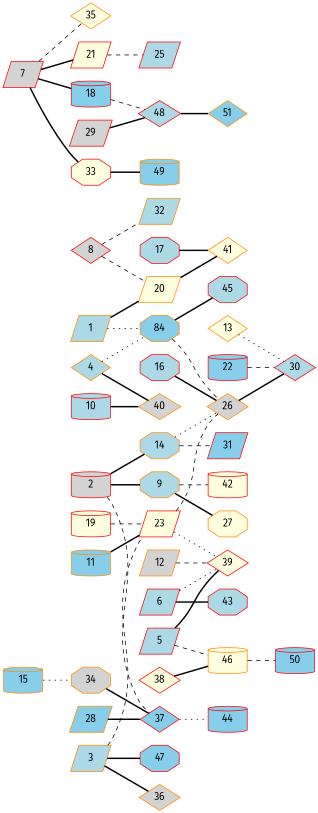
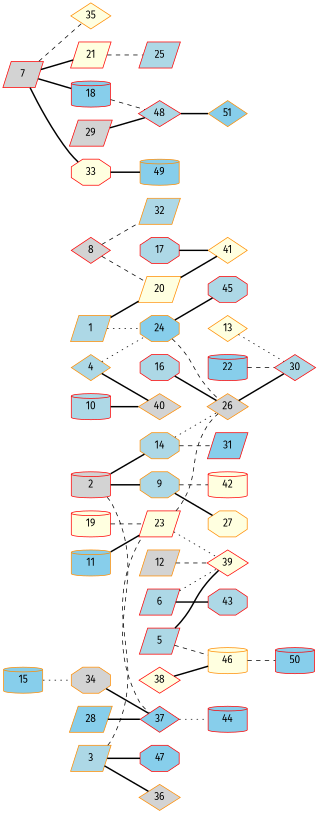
  graph {
    fontname="Fira Sans"
    rankdir=LR
    node [color=red fillcolor=lightblue fontname="Fira Sans" shape=parallelogram style=filled]
    edge [fontname="Fira Sans" style=bold weight=1.0]
    1 [color=darkorange]
    20 [color=darkorange fillcolor=lightyellow]
-   24 [color=darkorange fillcolor=skyblue shape=octagon label=84]
+   24 [color=darkorange fillcolor=skyblue shape=octagon]
    41 [color=darkorange fillcolor=lightyellow shape=diamond]
    26 [color=darkorange fillcolor=lightgrey shape=diamond]
    45 [shape=octagon]
    2 [fillcolor=lightgrey shape=cylinder]
    9 [color=darkorange shape=octagon]
    14 [color=darkorange shape=octagon]
    37 [fillcolor=skyblue shape=diamond]
    27 [color=darkorange fillcolor=lightyellow shape=octagon]
    42 [fillcolor=lightyellow shape=cylinder]
    31 [fillcolor=skyblue]
    44 [fillcolor=skyblue shape=cylinder]
    3 [color=darkorange]
    23 [fillcolor=lightyellow]
    36 [color=darkorange fillcolor=lightgrey shape=diamond]
    47 [fillcolor=skyblue shape=octagon]
    39 [fillcolor=lightyellow shape=diamond]
    4 [color=darkorange shape=diamond]
    40 [color=darkorange fillcolor=lightgrey shape=diamond]
    5
    46 [color=darkorange fillcolor=lightyellow shape=cylinder]
    50 [fillcolor=skyblue shape=cylinder]
    6
    43 [shape=octagon]
    7 [fillcolor=lightgrey]
    18 [fillcolor=skyblue shape=cylinder]
    21 [fillcolor=lightyellow]
    33 [fillcolor=lightyellow shape=octagon]
    35 [color=darkorange fillcolor=lightyellow shape=diamond]
    48 [shape=diamond]
    25
    49 [color=darkorange fillcolor=skyblue shape=cylinder]
    8 [fillcolor=lightgrey shape=diamond]
    32 [color=darkorange]
    10 [shape=cylinder]
    11 [color=darkorange fillcolor=skyblue shape=cylinder]
    12 [color=darkorange fillcolor=lightgrey]
    13 [color=darkorange fillcolor=lightyellow shape=diamond]
    30 [shape=diamond]
    15 [color=darkorange fillcolor=skyblue shape=cylinder]
    34 [color=darkorange fillcolor=lightgrey shape=octagon]
    16 [shape=octagon]
    17 [shape=octagon]
    51 [color=darkorange fillcolor=skyblue shape=diamond]
    19 [fillcolor=lightyellow shape=cylinder]
    22 [fillcolor=skyblue shape=cylinder]
    28 [color=darkorange fillcolor=skyblue]
    29 [fillcolor=lightgrey]
    38 [fillcolor=lightyellow shape=diamond]
    1 -- 20
    1 -- 24 [style=dotted]
    20 -- 41
    24 -- 26 [style=dashed]
    24 -- 45
    26 -- 30
    2 -- 9
    2 -- 14
    2 -- 37 [style=dashed]
    9 -- 27
    9 -- 42 [style=dashed]
    14 -- 26 [style=dotted]
    14 -- 31 [style=dashed]
    37 -- 44 [style=dotted]
    3 -- 23 [style=dashed]
    3 -- 36
    3 -- 47
    23 -- 26 [style=dashed]
    23 -- 39 [style=dotted]
    4 -- 24 [style=dotted]
    4 -- 40
    5 -- 39
    5 -- 46 [style=dashed]
    46 -- 50 [style=dashed]
    6 -- 39 [style=dotted]
    6 -- 43
    7 -- 18
    7 -- 21
    7 -- 33
    7 -- 35 [style=dashed]
    18 -- 48 [style=dashed]
    21 -- 25 [style=dashed]
    33 -- 49
    48 -- 51
    8 -- 20 [style=dashed]
    8 -- 32 [style=dashed]
    10 -- 40
    11 -- 23
    12 -- 39 [style=dashed]
    13 -- 30 [style=dotted]
    15 -- 34 [style=dotted]
    34 -- 37
    16 -- 26
    17 -- 41
    19 -- 23 [style=dashed]
    22 -- 30 [style=dashed]
    28 -- 37
    29 -- 48
    38 -- 46
  }
